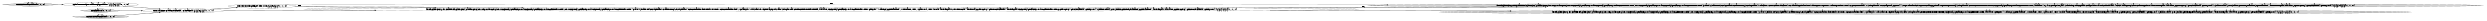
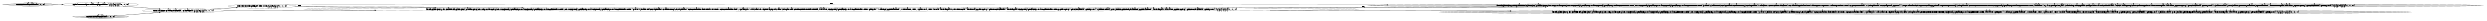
  digraph {
    rankdir=LR
    node [fillcolor=lightgray shape=ellipse style=filled]
    edge [style=bold]
    n1 [label="testRestInterfaceFailure['0', '1', '0']" shape=diamond]
    n2 [fillcolor=white label="ApiTokenTestHelper.enableLegacyBehavior()@@@3@@@['0', '1', '0']"]
    n3 [fillcolor=white label="User test = User.getById(\"test\",true)@@@5@@@['1', '1', '0']"]
    n4 [label="{FreeStyleProject p = r.createFreeStyleProject()p.addProperty(new KeywordProperty(new AcceptOnlySpecificKeyword(AcceptOnlySpecificKeyword.ACCEPT_KEYWORD),new AcceptOnlySpecificKeyword(AcceptOnlySpecificKeyword.ACCEPT_KEYWORD)))p.save()r.jenkins.setSecurityRealm(r.createDummySecurityRealm())WebClient wc = r.createWebClient()wc.withBasicApiToken(test)WebRequest req = new WebRequest(new URL(wc.getContextPath() + String.format(\"%s/config.xml\",p.getUrl())),HttpMethod.POST)req.setEncodingType(null)req.setRequestBody(String.format(CONFIGURATION_TEMPLATE,AcceptOnlySpecificKeyword.ACCEPT_KEYWORD,\"badvalue\"))try {wc.getPage(req)fail(\"Submitting unacceptable configuration via REST should fail.\")}catch (FailingHttpStatusCodeException e) assertNotEquals(\"badvalue\",p.getProperty().getCriticalField().getKeyword())r.jenkins.reload()p = r.jenkins.getItemByFullName(p.getFullName(),)assertNotEquals(\"badvalue\",p.getProperty().getCriticalField().getKeyword())}@@@24@@@['1', '1', '0']"]
    n5 [fillcolor=white label="{FreeStyleProject p = r.createFreeStyleProject()p.addProperty(new KeywordProperty(new AcceptOnlySpecificKeyword(AcceptOnlySpecificKeyword.ACCEPT_KEYWORD),new AcceptOnlySpecificKeyword(AcceptOnlySpecificKeyword.ACCEPT_KEYWORD)))p.save()r.jenkins.setSecurityRealm(r.createDummySecurityRealm())CLICommandInvoker.Result ret = new CLICommandInvoker(r,\"update-job\").withStdin(new ByteArrayInputStream(String.format(CONFIGURATION_TEMPLATE,\"badvalue\",AcceptOnlySpecificKeyword.ACCEPT_KEYWORD).getBytes())).withArgs(p.getFullName(),\"--username\",\"test\",\"--password\",\"test\").invoke()assertEquals(0,ret.returnCode())assertNull(p.getProperty().getNonCriticalField())assertEquals(AcceptOnlySpecificKeyword.ACCEPT_KEYWORD,p.getProperty().getCriticalField().getKeyword())r.jenkins.reload()p = r.jenkins.getItemByFullName(p.getFullName(),)assertEquals(\"badvalue\",p.getProperty().getNonCriticalField().getKeyword())}@@@4@@@['1', '1', '1']"]
-   n6 [label="testCliFailure['0', '0', '1']" shape=diamond]
    n7 [fillcolor=white label="Items.XSTREAM2.addCriticalField(,\"criticalField\")@@@3@@@['1', '1', '1']"]
    n8 [label="{FreeStyleProject p = r.createFreeStyleProject()p.addProperty(new KeywordProperty(new AcceptOnlySpecificKeyword(AcceptOnlySpecificKeyword.ACCEPT_KEYWORD),new AcceptOnlySpecificKeyword(AcceptOnlySpecificKeyword.ACCEPT_KEYWORD)))p.save()r.jenkins.setSecurityRealm(r.createDummySecurityRealm())CLICommandInvoker.Result ret = new CLICommandInvoker(r,\"update-job\").withStdin(new ByteArrayInputStream(String.format(CONFIGURATION_TEMPLATE,AcceptOnlySpecificKeyword.ACCEPT_KEYWORD,\"badvalue\").getBytes())).withArgs(p.getFullName(),\"--username\",\"test\",\"--password\",\"test\").invoke()assertNotEquals(0,ret.returnCode())assertNotEquals(\"badvalue\",p.getProperty().getCriticalField().getKeyword())r.jenkins.reload()p = r.jenkins.getItemByFullName(p.getFullName(),)assertNotEquals(\"badvalue\",p.getProperty().getCriticalField().getKeyword())}@@@17@@@['0', '0', '1']"]
    n9 [label="testRestInterfaceFailure['1', '0', '0']" shape=diamond]
    n1 -> n2
    n2 -> n7
    n3 -> n4 [label=test style=solid]
    n3 -> n5 [label=test style=solid]
    n3 -> n5
    n5 -> n4 [label=req style=solid]
    n5 -> n4
    n5 -> n8
-   n6 -> n7
    n7 -> n3
    n7 -> n5
    n9 -> n7
  }
